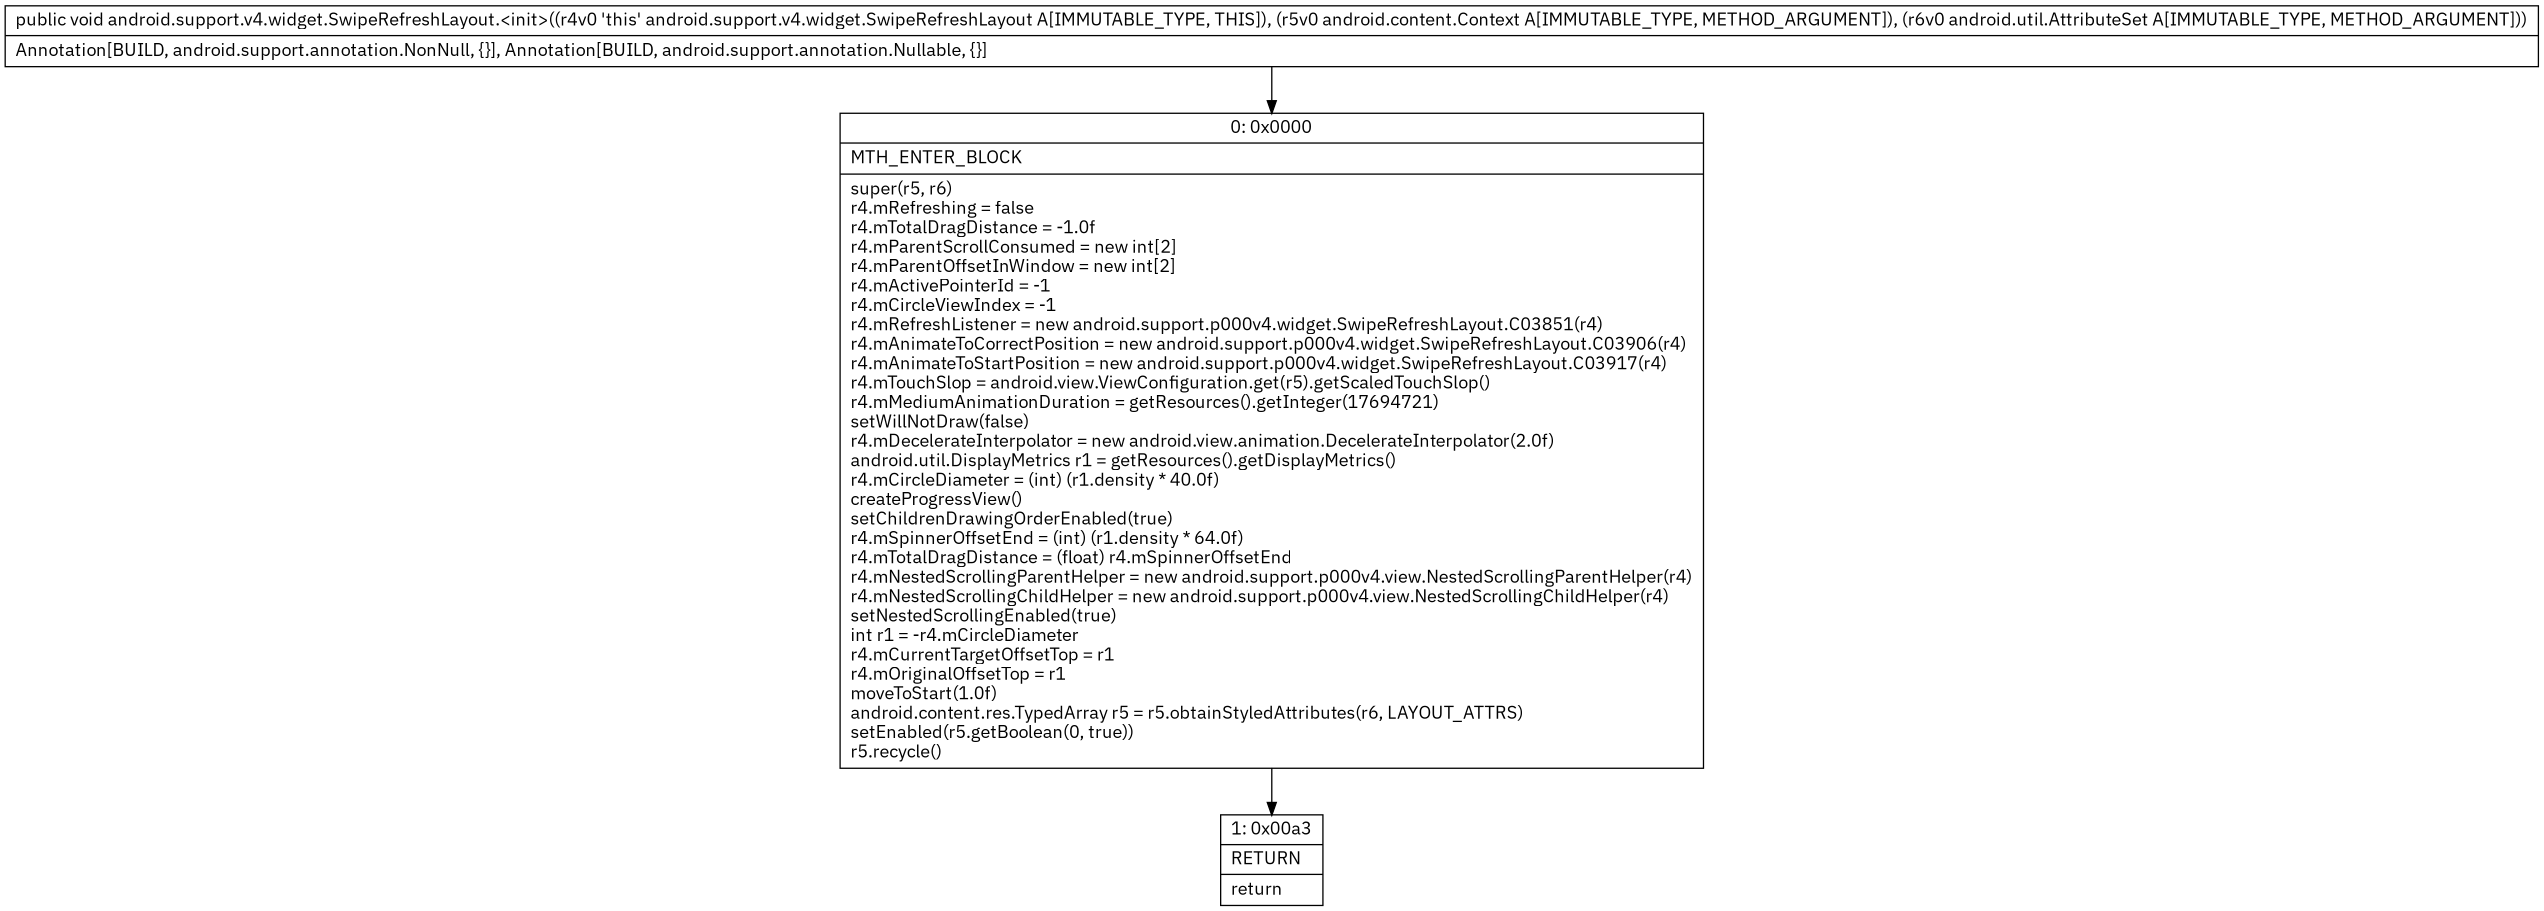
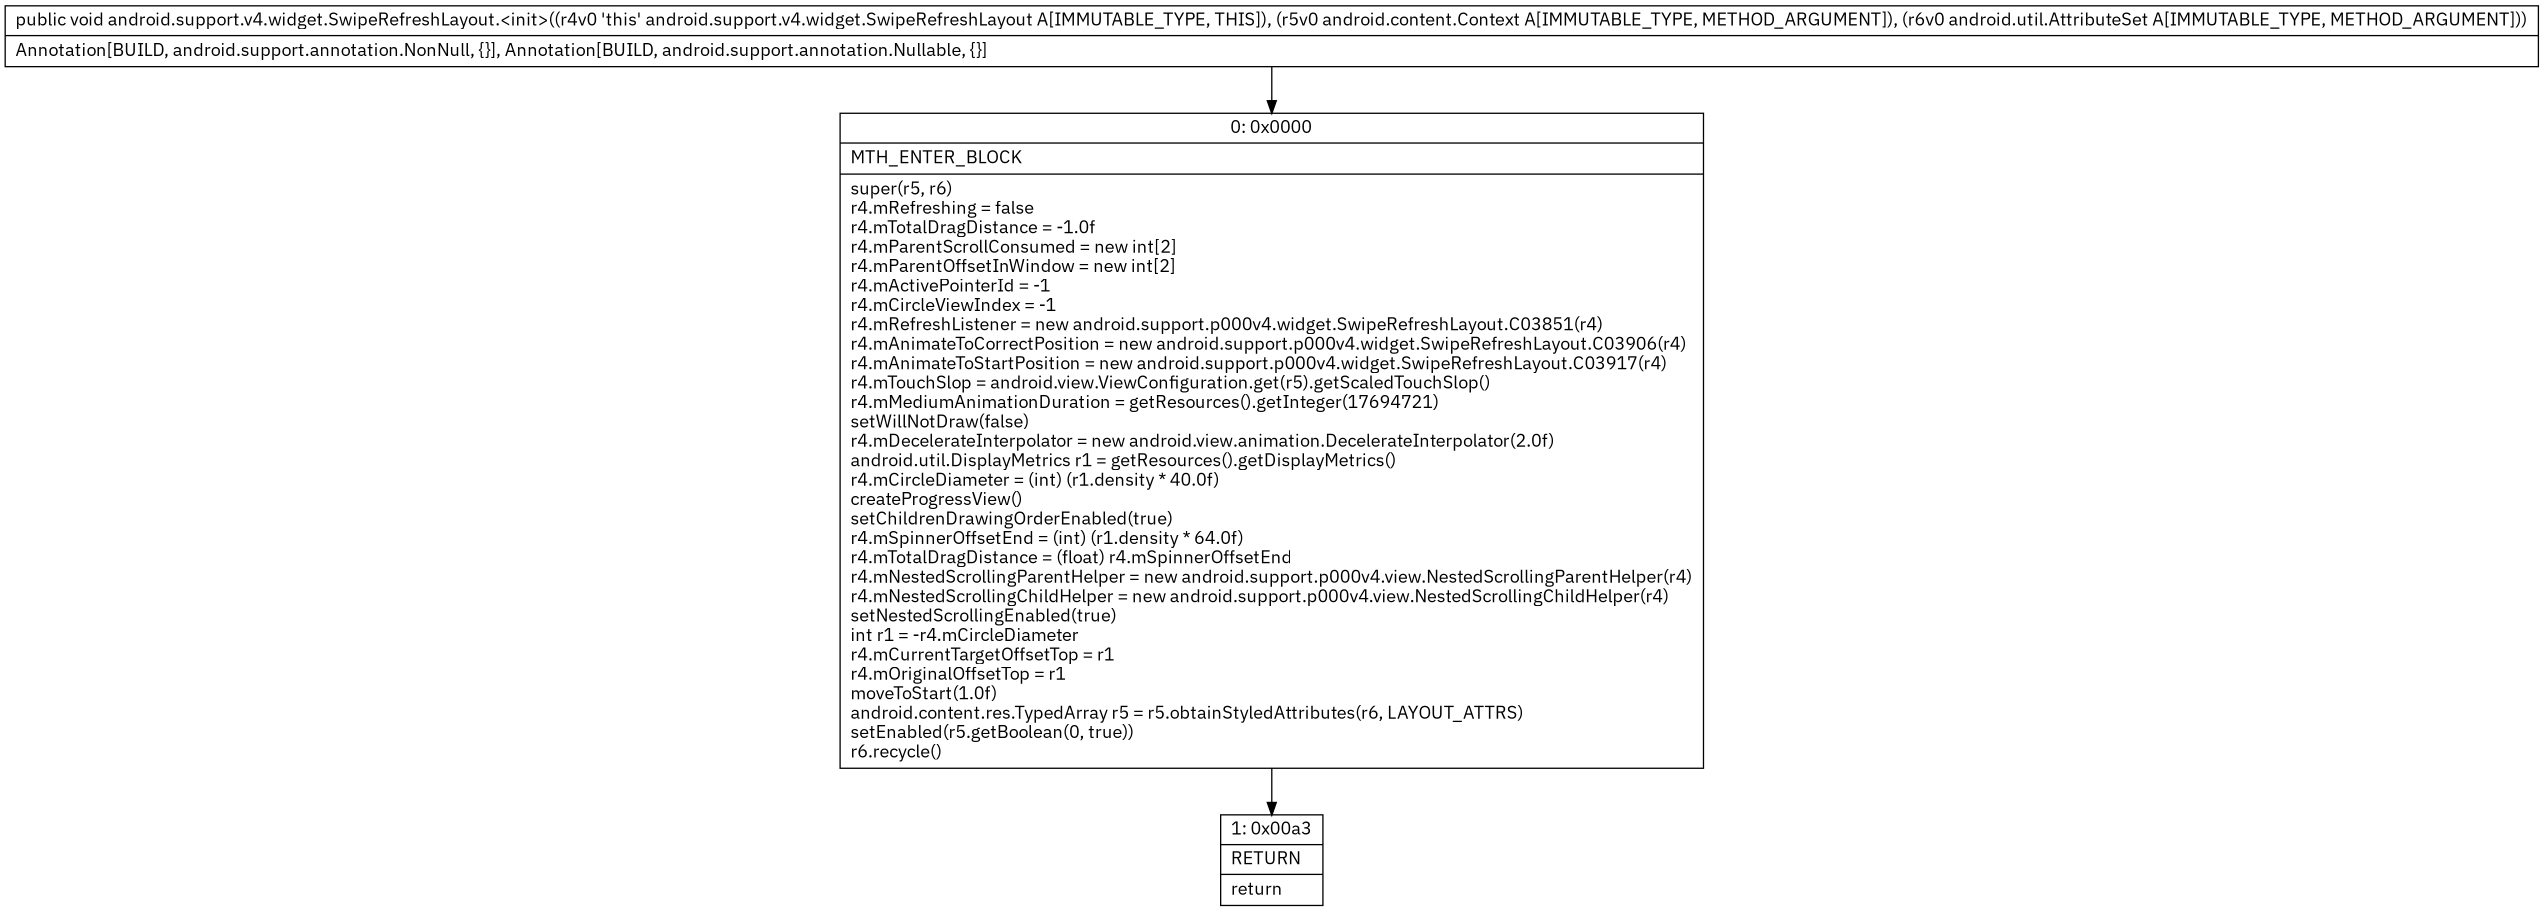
  digraph {
    fontname="IBM Plex Sans"
    node [shape=record fontname="IBM Plex Sans"]
    edge [fontname="IBM Plex Sans"]
-   n1 [label="{0\:\ 0x0000|MTH_ENTER_BLOCK\l|super(r5, r6)\lr4.mRefreshing = false\lr4.mTotalDragDistance = \-1.0f\lr4.mParentScrollConsumed = new int[2]\lr4.mParentOffsetInWindow = new int[2]\lr4.mActivePointerId = \-1\lr4.mCircleViewIndex = \-1\lr4.mRefreshListener = new android.support.p000v4.widget.SwipeRefreshLayout.C03851(r4)\lr4.mAnimateToCorrectPosition = new android.support.p000v4.widget.SwipeRefreshLayout.C03906(r4)\lr4.mAnimateToStartPosition = new android.support.p000v4.widget.SwipeRefreshLayout.C03917(r4)\lr4.mTouchSlop = android.view.ViewConfiguration.get(r5).getScaledTouchSlop()\lr4.mMediumAnimationDuration = getResources().getInteger(17694721)\lsetWillNotDraw(false)\lr4.mDecelerateInterpolator = new android.view.animation.DecelerateInterpolator(2.0f)\landroid.util.DisplayMetrics r1 = getResources().getDisplayMetrics()\lr4.mCircleDiameter = (int) (r1.density * 40.0f)\lcreateProgressView()\lsetChildrenDrawingOrderEnabled(true)\lr4.mSpinnerOffsetEnd = (int) (r1.density * 64.0f)\lr4.mTotalDragDistance = (float) r4.mSpinnerOffsetEnd\lr4.mNestedScrollingParentHelper = new android.support.p000v4.view.NestedScrollingParentHelper(r4)\lr4.mNestedScrollingChildHelper = new android.support.p000v4.view.NestedScrollingChildHelper(r4)\lsetNestedScrollingEnabled(true)\lint r1 = \-r4.mCircleDiameter\lr4.mCurrentTargetOffsetTop = r1\lr4.mOriginalOffsetTop = r1\lmoveToStart(1.0f)\landroid.content.res.TypedArray r5 = r5.obtainStyledAttributes(r6, LAYOUT_ATTRS)\lsetEnabled(r5.getBoolean(0, true))\lr5.recycle()\l}"]
+   n1 [label="{0\:\ 0x0000|MTH_ENTER_BLOCK\l|super(r5, r6)\lr4.mRefreshing = false\lr4.mTotalDragDistance = \-1.0f\lr4.mParentScrollConsumed = new int[2]\lr4.mParentOffsetInWindow = new int[2]\lr4.mActivePointerId = \-1\lr4.mCircleViewIndex = \-1\lr4.mRefreshListener = new android.support.p000v4.widget.SwipeRefreshLayout.C03851(r4)\lr4.mAnimateToCorrectPosition = new android.support.p000v4.widget.SwipeRefreshLayout.C03906(r4)\lr4.mAnimateToStartPosition = new android.support.p000v4.widget.SwipeRefreshLayout.C03917(r4)\lr4.mTouchSlop = android.view.ViewConfiguration.get(r5).getScaledTouchSlop()\lr4.mMediumAnimationDuration = getResources().getInteger(17694721)\lsetWillNotDraw(false)\lr4.mDecelerateInterpolator = new android.view.animation.DecelerateInterpolator(2.0f)\landroid.util.DisplayMetrics r1 = getResources().getDisplayMetrics()\lr4.mCircleDiameter = (int) (r1.density * 40.0f)\lcreateProgressView()\lsetChildrenDrawingOrderEnabled(true)\lr4.mSpinnerOffsetEnd = (int) (r1.density * 64.0f)\lr4.mTotalDragDistance = (float) r4.mSpinnerOffsetEnd\lr4.mNestedScrollingParentHelper = new android.support.p000v4.view.NestedScrollingParentHelper(r4)\lr4.mNestedScrollingChildHelper = new android.support.p000v4.view.NestedScrollingChildHelper(r4)\lsetNestedScrollingEnabled(true)\lint r1 = \-r4.mCircleDiameter\lr4.mCurrentTargetOffsetTop = r1\lr4.mOriginalOffsetTop = r1\lmoveToStart(1.0f)\landroid.content.res.TypedArray r5 = r5.obtainStyledAttributes(r6, LAYOUT_ATTRS)\lsetEnabled(r5.getBoolean(0, true))\lr6.recycle()\l}"]
    n2 [label="{1\:\ 0x00a3|RETURN\l|return\l}"]
    n3 [label="{public void android.support.v4.widget.SwipeRefreshLayout.\<init\>((r4v0 'this' android.support.v4.widget.SwipeRefreshLayout A[IMMUTABLE_TYPE, THIS]), (r5v0 android.content.Context A[IMMUTABLE_TYPE, METHOD_ARGUMENT]), (r6v0 android.util.AttributeSet A[IMMUTABLE_TYPE, METHOD_ARGUMENT]))  | Annotation[BUILD, android.support.annotation.NonNull, \{\}], Annotation[BUILD, android.support.annotation.Nullable, \{\}]\l}"]
    n1 -> n2
    n3 -> n1
  }
